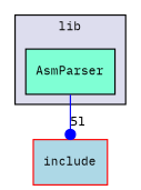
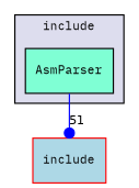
  digraph {
    compound=true
    fontname="IBM Plex Mono"
    node [fontname="IBM Plex Mono" fontsize=10 shape=box style=filled]
    n1 [fillcolor=aquamarine label=AsmParser pencolor=black]
    n2 [color=red label=include fillcolor=lightblue]
    subgraph cluster_1 {
      bgcolor="#ddddee"
      fontsize=10
-     label=lib
+     label=include
      pencolor=black
      n1
    }
    n1 -> n2 [headlabel=51 labeldistance=1.5 labelfontname=Helvetica labelfontsize=10 color=blue arrowhead=dot fontname="IBM Plex Mono"]
  }
